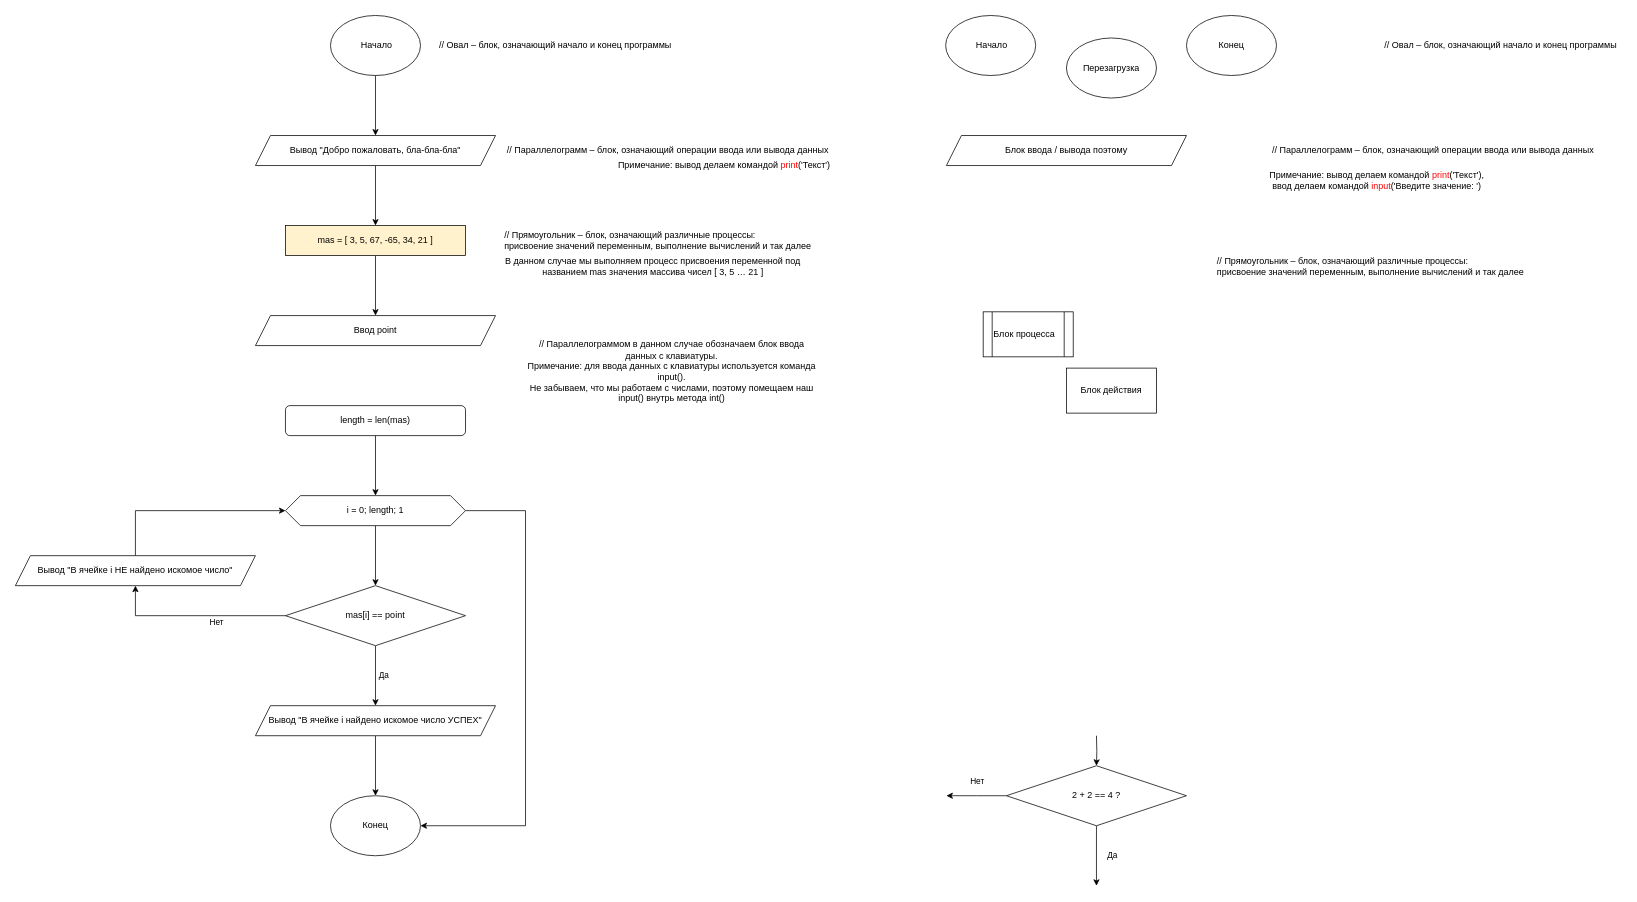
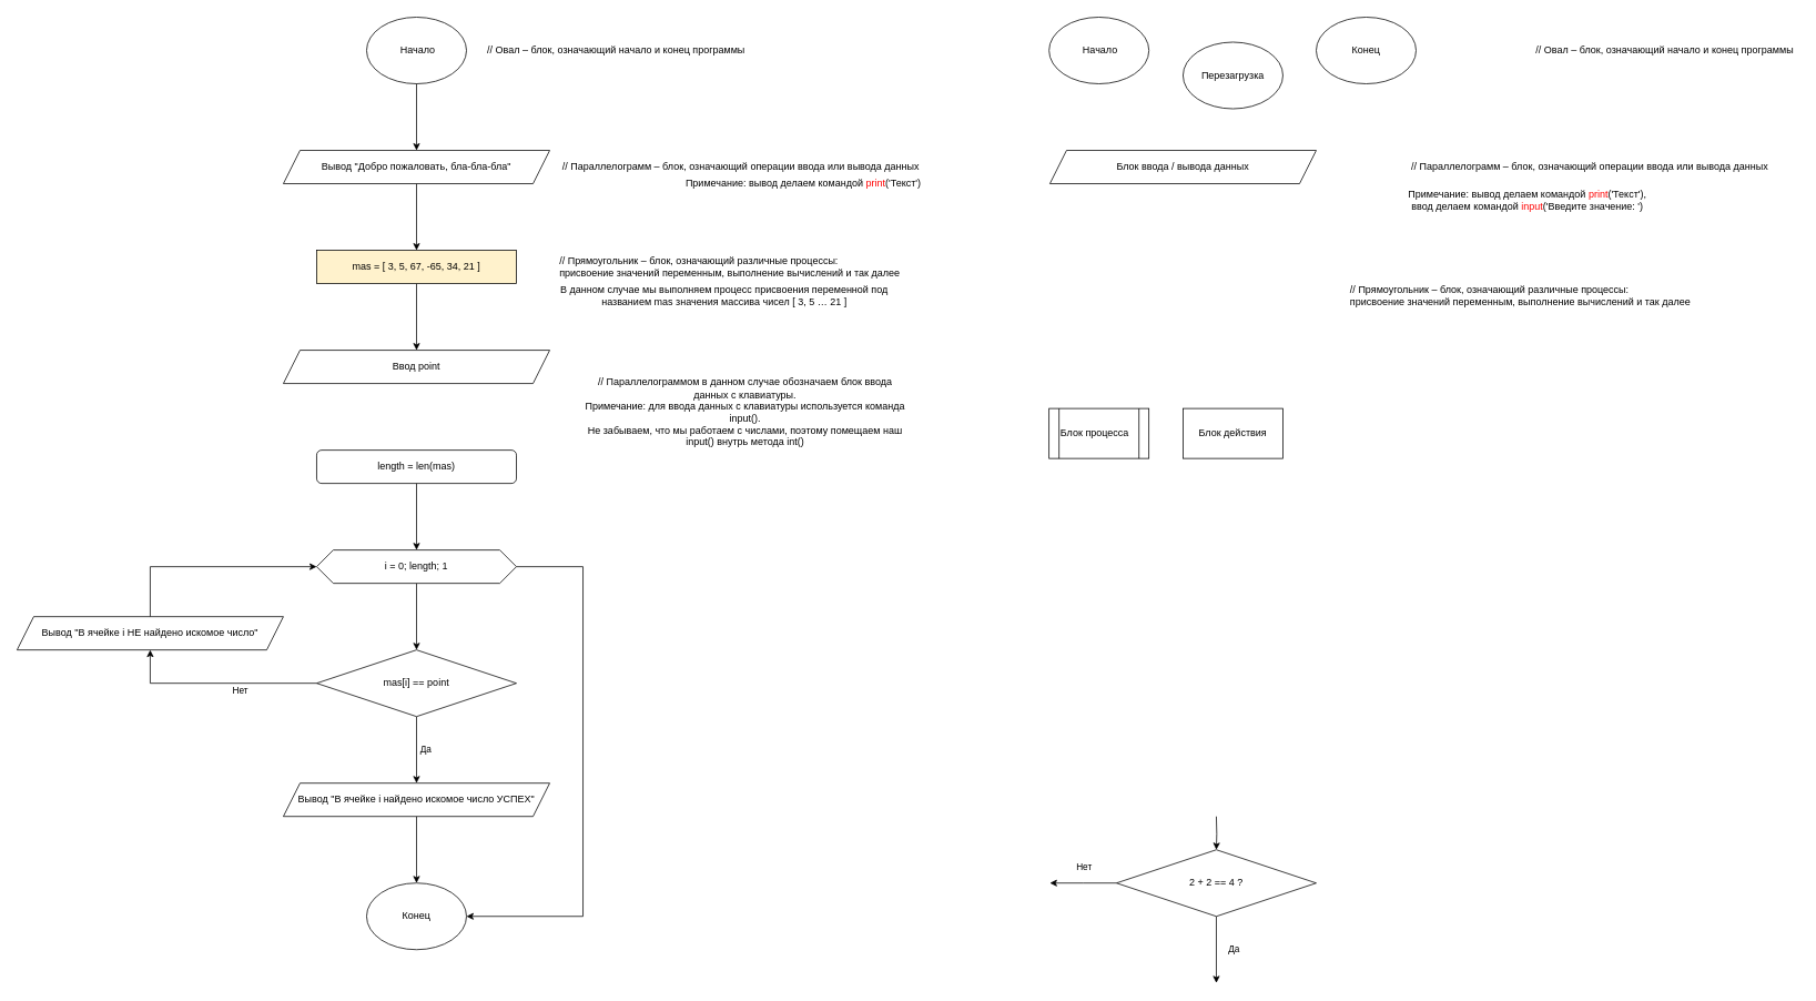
  <mxCell id="0" />
  <mxCell id="1" parent="0" />
  <mxCell id="2" value="&amp;nbsp;Начало" style="ellipse;whiteSpace=wrap;html=1;" parent="1" vertex="1"><mxGeometry x="440" y="20" width="120" height="80" as="geometry" /></mxCell>
  <mxCell id="3" value="" style="endArrow=classic;html=1;exitX=0.5;exitY=1;exitDx=0;exitDy=0;" parent="1" source="2" edge="1"><mxGeometry width="50" height="50" relative="1" as="geometry"><mxPoint x="480" y="330" as="sourcePoint" /><mxPoint x="500" y="180" as="targetPoint" /></mxGeometry></mxCell>
  <mxCell id="4" style="edgeStyle=orthogonalEdgeStyle;rounded=0;orthogonalLoop=1;jettySize=auto;html=1;exitX=0.5;exitY=1;exitDx=0;exitDy=0;entryX=0.5;entryY=0;entryDx=0;entryDy=0;" parent="1" source="5" target="7" edge="1"><mxGeometry relative="1" as="geometry" /></mxCell>
  <mxCell id="5" value="Вывод &quot;Добро пожаловать, бла-бла-бла&quot;" style="shape=parallelogram;perimeter=parallelogramPerimeter;whiteSpace=wrap;html=1;fixedSize=1;" parent="1" vertex="1"><mxGeometry x="340" y="180" width="320" height="40" as="geometry" /></mxCell>
  <mxCell id="6" style="edgeStyle=orthogonalEdgeStyle;rounded=0;orthogonalLoop=1;jettySize=auto;html=1;exitX=0.5;exitY=1;exitDx=0;exitDy=0;entryX=0.5;entryY=0;entryDx=0;entryDy=0;" parent="1" source="7" target="8" edge="1"><mxGeometry relative="1" as="geometry" /></mxCell>
  <mxCell id="7" value="mas = [ 3, 5, 67, -65, 34, 21 ]" style="rounded=0;whiteSpace=wrap;html=1;fillColor=#fff2cc;" parent="1" vertex="1"><mxGeometry x="380" y="300" width="240" height="40" as="geometry" /></mxCell>
  <mxCell id="8" value="Ввод point" style="shape=parallelogram;perimeter=parallelogramPerimeter;whiteSpace=wrap;html=1;fixedSize=1;" parent="1" vertex="1"><mxGeometry x="340" y="420" width="320" height="40" as="geometry" /></mxCell>
  <mxCell id="9" style="edgeStyle=orthogonalEdgeStyle;rounded=0;orthogonalLoop=1;jettySize=auto;html=1;exitX=0.5;exitY=1;exitDx=0;exitDy=0;entryX=0.5;entryY=0;entryDx=0;entryDy=0;" parent="1" source="10" target="13" edge="1"><mxGeometry relative="1" as="geometry" /></mxCell>
  <mxCell id="10" value="length = len(mas)" style="whiteSpace=wrap;html=1;rounded=1;" parent="1" vertex="1"><mxGeometry x="380" y="540" width="240" height="40" as="geometry" /></mxCell>
  <mxCell id="11" style="edgeStyle=orthogonalEdgeStyle;rounded=0;orthogonalLoop=1;jettySize=auto;html=1;exitX=0.5;exitY=1;exitDx=0;exitDy=0;entryX=0.5;entryY=0;entryDx=0;entryDy=0;" parent="1" source="13" target="18" edge="1"><mxGeometry relative="1" as="geometry" /></mxCell>
  <mxCell id="12" style="edgeStyle=orthogonalEdgeStyle;rounded=0;orthogonalLoop=1;jettySize=auto;html=1;exitX=1;exitY=0.5;exitDx=0;exitDy=0;entryX=1;entryY=0.5;entryDx=0;entryDy=0;" parent="1" source="13" target="21" edge="1"><mxGeometry relative="1" as="geometry"><Array as="points"><mxPoint x="700" y="680" /><mxPoint x="700" y="1100" /></Array></mxGeometry></mxCell>
  <mxCell id="13" value="i = 0; length; 1" style="shape=hexagon;perimeter=hexagonPerimeter2;whiteSpace=wrap;html=1;fixedSize=1;" parent="1" vertex="1"><mxGeometry x="380" y="660" width="240" height="40" as="geometry" /></mxCell>
  <mxCell id="14" style="edgeStyle=orthogonalEdgeStyle;rounded=0;orthogonalLoop=1;jettySize=auto;html=1;exitX=0.5;exitY=1;exitDx=0;exitDy=0;" parent="1" source="18" target="20" edge="1"><mxGeometry relative="1" as="geometry" /></mxCell>
  <mxCell id="15" value="Да" style="edgeLabel;html=1;align=center;verticalAlign=middle;resizable=0;points=[];" parent="14" vertex="1" connectable="0"><mxGeometry x="-0.05" relative="1" as="geometry"><mxPoint x="10" as="offset" /></mxGeometry></mxCell>
  <mxCell id="16" style="edgeStyle=orthogonalEdgeStyle;rounded=0;orthogonalLoop=1;jettySize=auto;html=1;exitX=0;exitY=0.5;exitDx=0;exitDy=0;entryX=0.5;entryY=1;entryDx=0;entryDy=0;" parent="1" source="18" target="23" edge="1"><mxGeometry relative="1" as="geometry" /></mxCell>
  <mxCell id="17" value="Нет" style="edgeLabel;html=1;align=center;verticalAlign=middle;resizable=0;points=[];" parent="16" vertex="1" connectable="0"><mxGeometry x="-0.227" y="1" relative="1" as="geometry"><mxPoint y="7.97" as="offset" /></mxGeometry></mxCell>
  <mxCell id="18" value="mas[i] == point" style="rhombus;whiteSpace=wrap;html=1;" parent="1" vertex="1"><mxGeometry x="380" y="780" width="240" height="80" as="geometry" /></mxCell>
  <mxCell id="19" style="edgeStyle=orthogonalEdgeStyle;rounded=0;orthogonalLoop=1;jettySize=auto;html=1;exitX=0.5;exitY=1;exitDx=0;exitDy=0;entryX=0.5;entryY=0;entryDx=0;entryDy=0;" parent="1" source="20" target="21" edge="1"><mxGeometry relative="1" as="geometry" /></mxCell>
  <mxCell id="20" value="Вывод &quot;В ячейке i найдено искомое число УСПЕХ&quot;" style="shape=parallelogram;perimeter=parallelogramPerimeter;whiteSpace=wrap;html=1;fixedSize=1;" parent="1" vertex="1"><mxGeometry x="340" y="940" width="320" height="40" as="geometry" /></mxCell>
  <mxCell id="21" value="Конец" style="ellipse;whiteSpace=wrap;html=1;" parent="1" vertex="1"><mxGeometry x="440" y="1060" width="120" height="80" as="geometry" /></mxCell>
  <mxCell id="22" style="edgeStyle=orthogonalEdgeStyle;rounded=0;orthogonalLoop=1;jettySize=auto;html=1;exitX=0.5;exitY=0;exitDx=0;exitDy=0;entryX=0;entryY=0.5;entryDx=0;entryDy=0;" parent="1" source="23" target="13" edge="1"><mxGeometry relative="1" as="geometry" /></mxCell>
  <mxCell id="23" value="Вывод &quot;В ячейке i НЕ найдено искомое число&quot;" style="shape=parallelogram;perimeter=parallelogramPerimeter;whiteSpace=wrap;html=1;fixedSize=1;" parent="1" vertex="1"><mxGeometry x="20" y="740" width="320" height="40" as="geometry" /></mxCell>
  <mxCell id="24" value="// Овал – блок, означающий начало и конец программы" style="text;html=1;strokeColor=none;fillColor=none;align=center;verticalAlign=middle;whiteSpace=wrap;rounded=0;" vertex="1" parent="1"><mxGeometry x="580" y="50" width="320" height="20" as="geometry" /></mxCell>
  <mxCell id="25" value="// Параллелограмм – блок, означающий операции ввода или вывода данных " style="text;html=1;strokeColor=none;fillColor=none;align=center;verticalAlign=middle;whiteSpace=wrap;rounded=0;" vertex="1" parent="1"><mxGeometry x="670" y="190" width="440" height="20" as="geometry" /></mxCell>
  <mxCell id="26" value="Примечание: вывод делаем командой &lt;font color=&quot;#FF0000&quot;&gt;print&lt;/font&gt;('Текст')" style="text;html=1;strokeColor=none;fillColor=none;align=center;verticalAlign=middle;whiteSpace=wrap;rounded=0;" vertex="1" parent="1"><mxGeometry x="800" y="210" width="330" height="20" as="geometry" /></mxCell>
  <mxCell id="27" value="// Прямоугольник – блок, означающий различные процессы:&lt;br&gt;присвоение значений переменным, выполнение вычислений и так далее" style="text;html=1;strokeColor=none;fillColor=none;align=left;verticalAlign=middle;whiteSpace=wrap;rounded=0;" vertex="1" parent="1"><mxGeometry x="670" y="280" width="450" height="80" as="geometry" /></mxCell>
  <mxCell id="28" value="В данном случае мы выполняем процесс присвоения переменной под названием mas значения массива чисел [ 3, 5 … 21 ]" style="text;html=1;strokeColor=none;fillColor=none;align=center;verticalAlign=middle;whiteSpace=wrap;rounded=0;" vertex="1" parent="1"><mxGeometry x="650" y="330" width="440" height="50" as="geometry" /></mxCell>
  <mxCell id="29" value="// Параллелограммом в данном случае обозначаем блок ввода данных с клавиатуры. &lt;br&gt;Примечание: для ввода данных с клавиатуры используется команда input().&lt;br&gt;Не забываем, что мы работаем с числами, поэтому помещаем наш input() внутрь метода int()" style="text;html=1;strokeColor=none;fillColor=none;align=center;verticalAlign=middle;whiteSpace=wrap;rounded=0;" vertex="1" parent="1"><mxGeometry x="700" y="430" width="390" height="130" as="geometry" /></mxCell>
  <mxCell id="30" value="&amp;nbsp;Начало" style="ellipse;whiteSpace=wrap;html=1;" vertex="1" parent="1"><mxGeometry x="1260" y="20" width="120" height="80" as="geometry" /></mxCell>
  <mxCell id="31" value="// Овал – блок, означающий начало и конец программы" style="text;html=1;strokeColor=none;fillColor=none;align=center;verticalAlign=middle;whiteSpace=wrap;rounded=0;" vertex="1" parent="1"><mxGeometry x="1840" y="50" width="320" height="20" as="geometry" /></mxCell>
- <mxCell id="32" value="Блок ввода / вывода поэтому" style="shape=parallelogram;perimeter=parallelogramPerimeter;whiteSpace=wrap;html=1;fixedSize=1;" vertex="1" parent="1"><mxGeometry x="1261" y="180" width="320" height="40" as="geometry" /></mxCell>
+ <mxCell id="32" value="Блок ввода / вывода данных" style="shape=parallelogram;perimeter=parallelogramPerimeter;whiteSpace=wrap;html=1;fixedSize=1;" vertex="1" parent="1"><mxGeometry x="1261" y="180" width="320" height="40" as="geometry" /></mxCell>
  <mxCell id="33" value="// Параллелограмм – блок, означающий операции ввода или вывода данных " style="text;html=1;strokeColor=none;fillColor=none;align=center;verticalAlign=middle;whiteSpace=wrap;rounded=0;" vertex="1" parent="1"><mxGeometry x="1690" y="190" width="440" height="20" as="geometry" /></mxCell>
  <mxCell id="34" value="Примечание: вывод делаем командой &lt;font color=&quot;#FF0000&quot;&gt;print&lt;/font&gt;('Текст'),&lt;br&gt;ввод делаем командой &lt;font color=&quot;#FF0000&quot;&gt;input&lt;/font&gt;('Введите значение: ')" style="text;html=1;strokeColor=none;fillColor=none;align=center;verticalAlign=middle;whiteSpace=wrap;rounded=0;" vertex="1" parent="1"><mxGeometry x="1670" y="230" width="330" height="20" as="geometry" /></mxCell>
- <mxCell id="35" value="Блок процесса" style="shape=process;whiteSpace=wrap;html=1;backgroundOutline=1;align=left;" vertex="1" parent="1"><mxGeometry x="1310" y="415" width="120" height="60" as="geometry" /></mxCell>
+ <mxCell id="35" value="Блок процесса" style="shape=process;whiteSpace=wrap;html=1;backgroundOutline=1;align=left;" vertex="1" parent="1"><mxGeometry x="1260" y="490" width="120" height="60" as="geometry" /></mxCell>
  <mxCell id="36" value="// Прямоугольник – блок, означающий различные процессы:&lt;br&gt;присвоение значений переменным, выполнение вычислений и так далее" style="text;html=1;strokeColor=none;fillColor=none;align=left;verticalAlign=middle;whiteSpace=wrap;rounded=0;" vertex="1" parent="1"><mxGeometry x="1620" y="315" width="450" height="80" as="geometry" /></mxCell>
  <mxCell id="37" value="&lt;div align=&quot;center&quot;&gt;Перезагрузка&lt;/div&gt;" style="ellipse;whiteSpace=wrap;html=1;align=center;" vertex="1" parent="1"><mxGeometry x="1421" y="50" width="120" height="80" as="geometry" /></mxCell>
  <mxCell id="38" value="&lt;div align=&quot;center&quot;&gt;Конец&lt;/div&gt;" style="ellipse;whiteSpace=wrap;html=1;align=center;" vertex="1" parent="1"><mxGeometry x="1581" y="20" width="120" height="80" as="geometry" /></mxCell>
  <mxCell id="39" value="Блок действия" style="rounded=0;whiteSpace=wrap;html=1;align=center;" vertex="1" parent="1"><mxGeometry x="1421" y="490" width="120" height="60" as="geometry" /></mxCell>
  <mxCell id="40" style="edgeStyle=orthogonalEdgeStyle;rounded=0;orthogonalLoop=1;jettySize=auto;html=1;exitX=0.5;exitY=1;exitDx=0;exitDy=0;" edge="1" parent="1" source="44"><mxGeometry relative="1" as="geometry"><mxPoint x="1461" y="1180" as="targetPoint" /><Array as="points"><mxPoint x="1461" y="1180" /></Array></mxGeometry></mxCell>
  <mxCell id="41" value="Да" style="edgeLabel;html=1;align=center;verticalAlign=middle;resizable=0;points=[];" vertex="1" connectable="0" parent="40"><mxGeometry x="-0.05" relative="1" as="geometry"><mxPoint x="20" as="offset" /></mxGeometry></mxCell>
  <mxCell id="42" style="edgeStyle=orthogonalEdgeStyle;rounded=0;orthogonalLoop=1;jettySize=auto;html=1;exitX=0;exitY=0.5;exitDx=0;exitDy=0;" edge="1" parent="1" source="44"><mxGeometry relative="1" as="geometry"><mxPoint x="1261" y="1060" as="targetPoint" /></mxGeometry></mxCell>
  <mxCell id="43" value="Нет" style="edgeLabel;html=1;align=center;verticalAlign=middle;resizable=0;points=[];" vertex="1" connectable="0" parent="42"><mxGeometry x="-0.125" y="3" relative="1" as="geometry"><mxPoint x="-5" y="-23" as="offset" /></mxGeometry></mxCell>
  <mxCell id="44" value="2 + 2 == 4 ?" style="rhombus;whiteSpace=wrap;html=1;" vertex="1" parent="1"><mxGeometry x="1341" y="1020" width="240" height="80" as="geometry" /></mxCell>
  <mxCell id="45" style="edgeStyle=orthogonalEdgeStyle;rounded=0;orthogonalLoop=1;jettySize=auto;html=1;exitX=0.5;exitY=1;exitDx=0;exitDy=0;entryX=0.5;entryY=0;entryDx=0;entryDy=0;" edge="1" parent="1" target="44"><mxGeometry relative="1" as="geometry"><mxPoint x="1461" y="980" as="sourcePoint" /></mxGeometry></mxCell>
